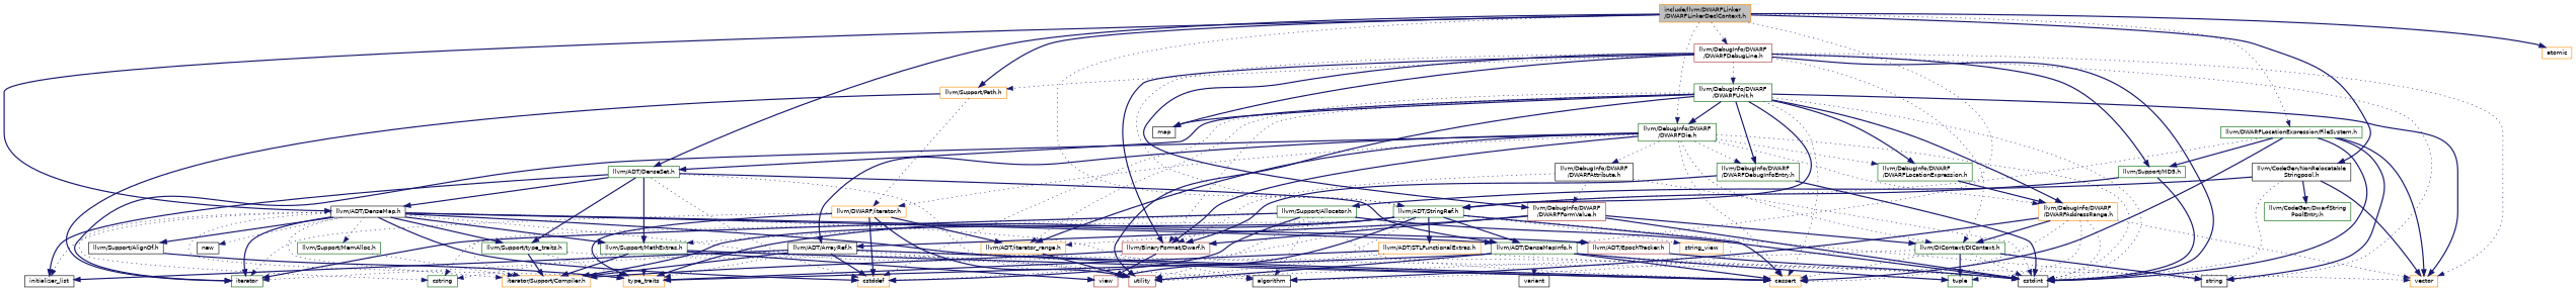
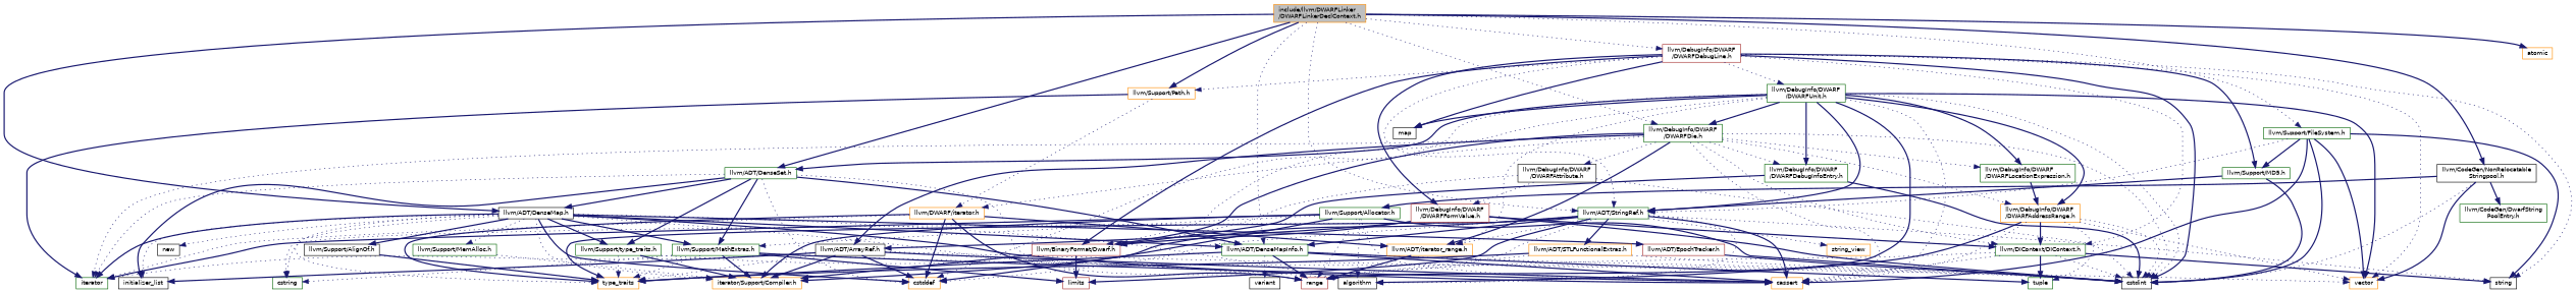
  digraph {
    node [color=darkgreen fontname=Helvetica fontsize=10 shape=record]
    edge [color=midnightblue fontname=Helvetica fontsize=10 labelfontname=Helvetica labelfontsize=10 style=bold]
    n1 [color=darkorange fillcolor=grey75 fontcolor=black height=0.2 label="include/llvm/DWARFLinker\l/DWARFLinkerDeclContext.h" style=filled width=0.4]
    n2 [color=black height=0.2 label="llvm/ADT/DenseMap.h" width=0.4]
    n3 [height=0.2 label="llvm/ADT/DenseMapInfo.h" width=0.4]
    n4 [height=0.2 label="llvm/ADT/DenseSet.h" width=0.4]
    n5 [height=0.2 label="llvm/ADT/StringRef.h" width=0.4]
    n6 [color=black height=0.2 label="llvm/CodeGen/NonRelocatable\lStringpool.h" width=0.4]
    n7 [color=brown height=0.2 label="llvm/DebugInfo/DWARF\l/DWARFDebugLine.h" width=0.4]
    n8 [height=0.2 label="llvm/DebugInfo/DWARF\l/DWARFDie.h" width=0.4]
    n9 [color=darkorange height=0.2 label="llvm/Support/Path.h" width=0.4]
-   n10 [height=0.2 label="llvm/DWARFLocationExpression/FileSystem.h" width=0.4]
+   n10 [height=0.2 label="llvm/Support/FileSystem.h" width=0.4]
    n11 [color=darkorange height=0.2 label=atomic width=0.4]
    n12 [color=darkorange height=0.2 label=cassert width=0.4]
    n13 [color=darkorange height=0.2 label=cstddef width=0.4]
    n14 [color=darkorange height=0.2 label=type_traits width=0.4]
-   n15 [color=brown height=0.2 label=utility width=0.4]
+   n15 [color=brown height=0.2 label=range width=0.4]
    n16 [color=brown height=0.2 label="llvm/ADT/EpochTracker.h" width=0.4]
    n17 [color=black height=0.2 label="llvm/Support/AlignOf.h" width=0.4]
    n18 [color=darkorange height=0.2 label="iterator/Support/Compiler.h" width=0.4]
    n19 [height=0.2 label="llvm/Support/MathExtras.h" width=0.4]
    n20 [height=0.2 label=cstring width=0.4]
    n21 [height=0.2 label="llvm/Support/MemAlloc.h" width=0.4]
    n22 [height=0.2 label="llvm/Support/type_traits.h" width=0.4]
    n23 [color=black height=0.2 label=algorithm width=0.4]
    n24 [color=black height=0.2 label=initializer_list width=0.4]
    n25 [height=0.2 label=iterator width=0.4]
    n26 [color=black height=0.2 label=new width=0.4]
    n27 [color=black height=0.2 label=cstdint width=0.4]
    n28 [height=0.2 label=tuple width=0.4]
    n29 [color=black height=0.2 label=variant width=0.4]
-   n30 [color=brown height=0.2 label=view width=0.4]
+   n30 [color=brown height=0.2 label=limits width=0.4]
    n31 [color=darkorange height=0.2 label="llvm/ADT/STLFunctionalExtras.h" width=0.4]
    n32 [color=darkorange height=0.2 label="llvm/ADT/iterator_range.h" width=0.4]
    n33 [color=black height=0.2 label=string width=0.4]
    n34 [color=darkorange height=0.2 label=string_view width=0.4]
    n35 [height=0.2 label="llvm/CodeGen/DwarfString\lPoolEntry.h" width=0.4]
    n36 [height=0.2 label="llvm/Support/Allocator.h" width=0.4]
    n37 [color=darkorange height=0.2 label=vector width=0.4]
    n38 [color=brown height=0.2 label="llvm/BinaryFormat/Dwarf.h" width=0.4]
    n39 [height=0.2 label="llvm/DIContext/DIContext.h" width=0.4]
    n40 [color=brown height=0.2 label="llvm/DebugInfo/DWARF\l/DWARFFormValue.h" width=0.4]
    n41 [height=0.2 label="llvm/DebugInfo/DWARF\l/DWARFUnit.h" width=0.4]
    n42 [color=black height=0.2 label=map width=0.4]
    n43 [height=0.2 label="llvm/Support/MD5.h" width=0.4]
    n44 [color=black height=0.2 label="llvm/ADT/ArrayRef.h" width=0.4]
    n45 [color=darkorange height=0.2 label="llvm/DebugInfo/DWARF\l/DWARFAddressRange.h" width=0.4]
    n46 [height=0.2 label="llvm/DebugInfo/DWARF\l/DWARFDebugInfoEntry.h" width=0.4]
    n47 [height=0.2 label="llvm/DebugInfo/DWARF\l/DWARFLocationExpression.h" width=0.4]
    n48 [color=darkorange height=0.2 label="llvm/DWARF/iterator.h" width=0.4]
    n49 [color=black height=0.2 label="llvm/DebugInfo/DWARF\l/DWARFAttribute.h" width=0.4]
    n1 -> n2
    n1 -> n3 [style=dotted]
    n1 -> n4
    n1 -> n5 [style=dotted]
    n1 -> n6
    n1 -> n7 [style=dotted]
    n1 -> n8 [style=dotted]
    n1 -> n9
    n1 -> n10 [style=dotted]
    n1 -> n11
    n2 -> n3
    n2 -> n12
    n2 -> n13
    n2 -> n14 [style=dotted]
    n2 -> n15 [style=dotted]
    n2 -> n16
    n2 -> n17
    n2 -> n18 [style=dotted]
    n2 -> n19
    n2 -> n20 [style=dotted]
    n2 -> n21 [style=dotted]
    n2 -> n22
    n2 -> n23 [style=dotted]
    n2 -> n24 [style=dotted]
    n2 -> n25
    n2 -> n26 [style=dotted]
    n3 -> n12
    n3 -> n14
    n3 -> n15
    n3 -> n27 [style=dotted]
    n3 -> n28
    n3 -> n29 [style=dotted]
    n4 -> n2
    n4 -> n3
    n4 -> n13 [style=dotted]
    n4 -> n15 [style=dotted]
    n4 -> n19
    n4 -> n22
    n4 -> n24
+   n4 -> n25 [style=dotted]
    n5 -> n3
    n5 -> n12
    n5 -> n13 [style=dotted]
    n5 -> n14
    n5 -> n15 [style=dotted]
    n5 -> n18
    n5 -> n20 [style=dotted]
    n5 -> n23 [style=dotted]
    n5 -> n30
    n5 -> n31
    n5 -> n32 [style=dotted]
    n5 -> n33 [style=dotted]
    n5 -> n34 [style=dotted]
    n6 -> n27 [style=dotted]
    n6 -> n35
    n6 -> n36
    n6 -> n37
    n7 -> n5 [style=dotted]
    n7 -> n9 [style=dotted]
    n7 -> n27
    n7 -> n33 [style=dotted]
    n7 -> n37 [style=dotted]
    n7 -> n38
    n7 -> n39 [style=dotted]
    n7 -> n40
    n7 -> n41 [style=dotted]
    n7 -> n42
    n7 -> n43
    n8 -> n12 [style=dotted]
-   n8 -> n25
+   n8 -> n25 [style=dotted]
    n8 -> n27 [style=dotted]
    n8 -> n32
    n8 -> n38
    n8 -> n39 [style=dotted]
    n8 -> n44
    n8 -> n45 [style=dotted]
    n8 -> n46 [style=dotted]
    n8 -> n47 [style=dotted]
    n8 -> n48 [style=dotted]
    n8 -> n49 [style=dotted]
    n9 -> n25
    n9 -> n48 [style=dotted]
    n10 -> n5 [style=dotted]
    n10 -> n12
    n10 -> n27
    n10 -> n33
    n10 -> n37
    n10 -> n43
    n16 -> n27
    n17 -> n14
    n19 -> n12
    n19 -> n14 [style=dotted]
    n19 -> n18
    n19 -> n20 [style=dotted]
    n19 -> n27 [style=dotted]
    n19 -> n30
    n21 -> n18 [style=dotted]
    n22 -> n14 [style=dotted]
    n22 -> n15 [style=dotted]
    n22 -> n18
    n31 -> n14
    n31 -> n15 [style=dotted]
    n31 -> n27 [style=dotted]
    n32 -> n15
    n36 -> n12 [style=dotted]
    n36 -> n13
    n36 -> n15 [style=dotted]
-   n36 -> n18 [style=dotted]
+   n36 -> n18
    n36 -> n19 [style=dotted]
    n36 -> n23 [style=dotted]
    n36 -> n25
    n36 -> n27
    n38 -> n18
    n38 -> n30
    n39 -> n12 [style=dotted]
    n39 -> n15 [style=dotted]
    n39 -> n27 [style=dotted]
    n39 -> n28
    n39 -> n33
    n40 -> n27
    n40 -> n38
    n40 -> n39
    n40 -> n44
    n41 -> n4
    n41 -> n5
    n41 -> n8
    n41 -> n12 [style=dotted]
    n41 -> n13 [style=dotted]
    n41 -> n15
    n41 -> n27 [style=dotted]
    n41 -> n32 [style=dotted]
    n41 -> n37
    n41 -> n38 [style=dotted]
    n41 -> n42
    n41 -> n45
    n41 -> n46
    n41 -> n47
    n43 -> n5
    n43 -> n27
    n44 -> n12
    n44 -> n13
    n44 -> n14 [style=dotted]
    n44 -> n18
    n44 -> n23 [style=dotted]
    n44 -> n24
    n44 -> n25 [style=dotted]
    n44 -> n37 [style=dotted]
    n45 -> n12 [style=dotted]
    n45 -> n23
    n45 -> n27 [style=dotted]
    n45 -> n28 [style=dotted]
    n45 -> n37 [style=dotted]
    n45 -> n39
    n46 -> n27
    n46 -> n38
    n47 -> n45
    n48 -> n13
    n48 -> n14
    n48 -> n15
    n48 -> n25 [style=dotted]
    n48 -> n32
    n49 -> n27 [style=dotted]
    n49 -> n38 [style=dotted]
    n49 -> n40 [style=dotted]
  }
